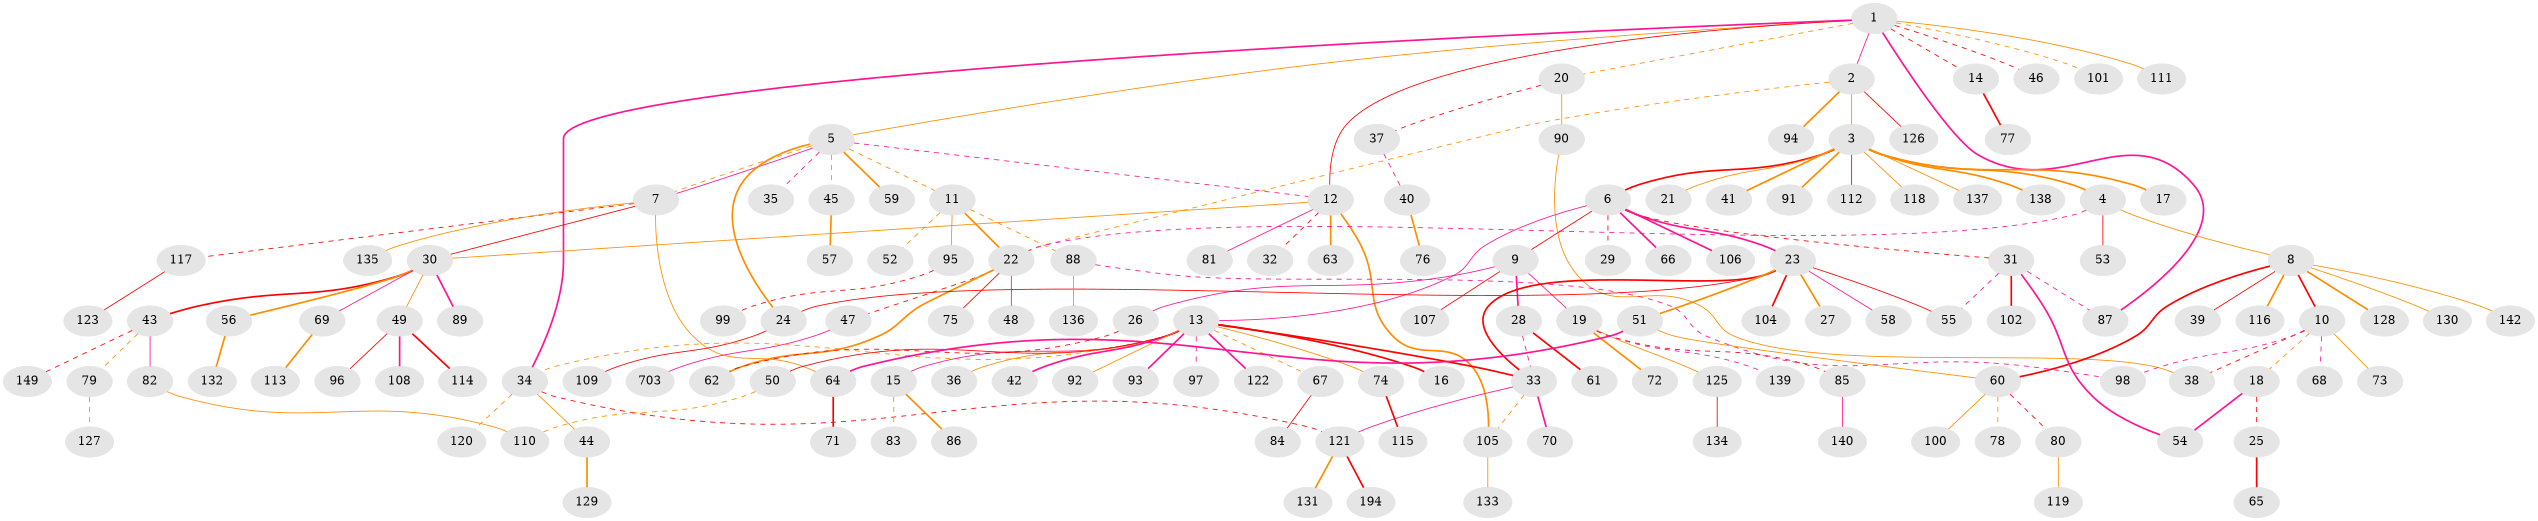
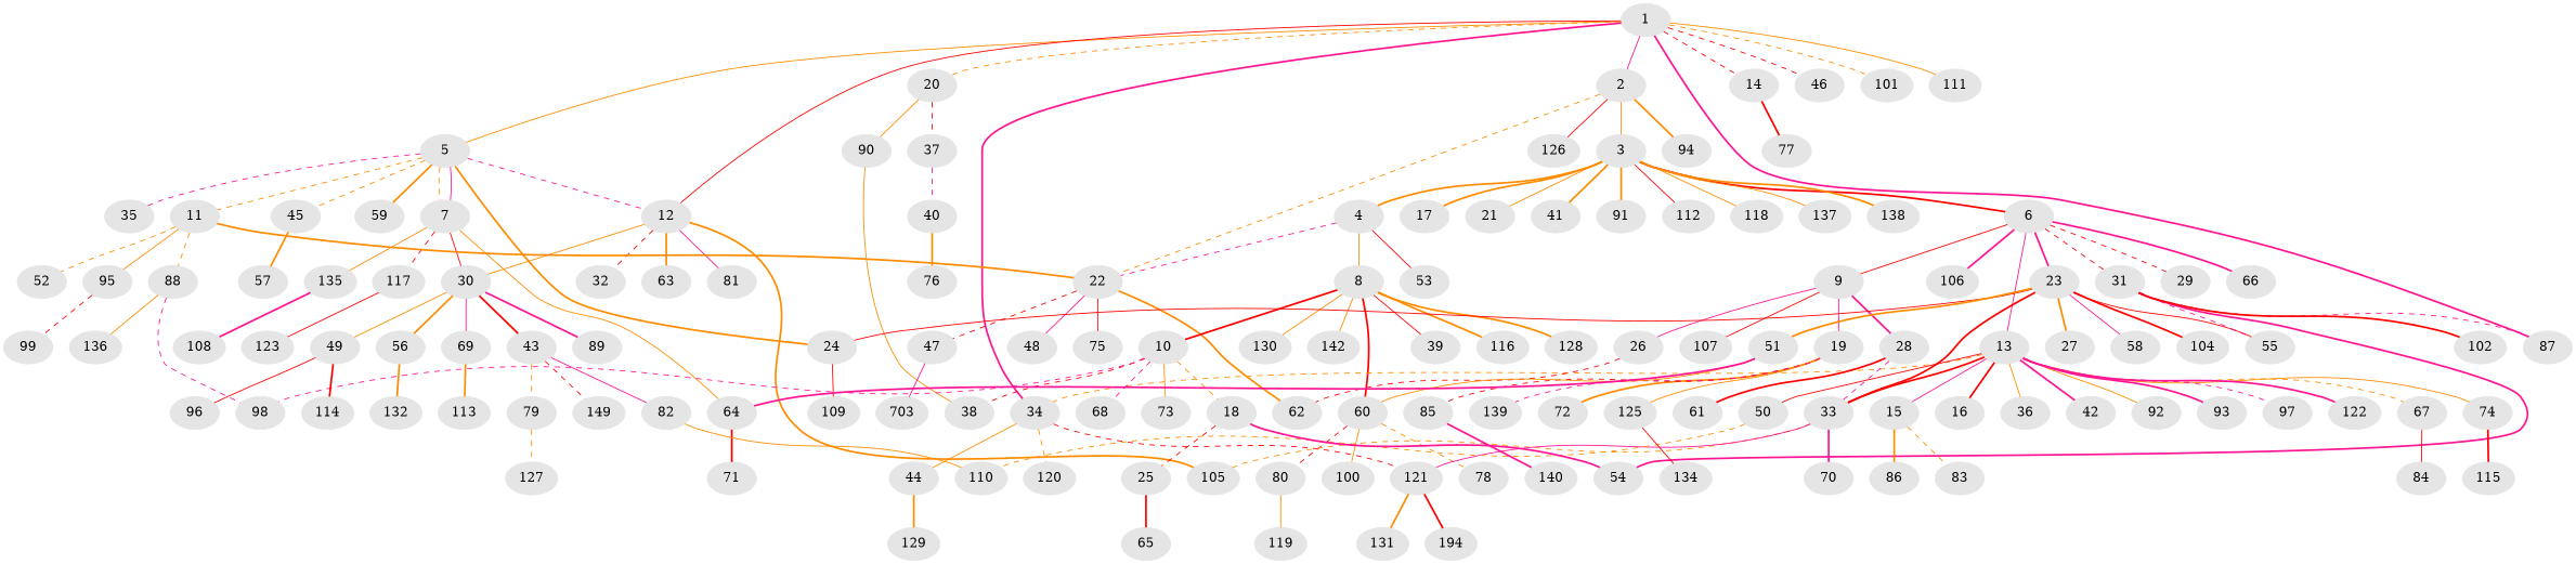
  graph {
    node [color=gray90 style=filled]
    edge [color=darkorange style=solid]
    1
    2
    5
    12
    14
    20
    34
    46
    87
    101
    111
    3
    22
    94
    126
    7
    11
    24
    35
    45
    59
    30
    32
    63
    81
    105
    77
    37
    90
    121
    44
    120
    4
    6
    17
    21
    41
    91
    112
    118
    137
    138
    47
    48
    62
    75
    8
    53
    9
    13
    23
    29
    31
    66
    106
    10
    39
    60
    116
    128
    130
    142
    64
    117
    135
    52
    88
    95
    109
    57
    19
    26
    28
    107
    15
    16
    33
    36
    42
    50
    67
    74
    92
    93
    97
    122
    27
    51
    55
    58
    104
    54
    102
    43
    49
    56
    69
    89
    71
    123
    38
    18
    68
    73
    98
    78
    80
    100
    72
    85
    125
    139
    61
    25
    136
    99
-   133
    83
    86
    70
    110
    84
    115
    65
    140
    134
    40
    n128 [label=703]
    79
    82
    n131 [label=149]
    96
    108
    114
    132
    113
    n137 [label=194]
    131
    129
    76
    127
    119
    1 -- 2 [color=deeppink]
    1 -- 5
    1 -- 12 [color=red]
    1 -- 14 [color=red style=dashed]
    1 -- 20 [style=dashed]
    1 -- 34 [color=deeppink style=bold]
    1 -- 46 [color=red style=dashed]
    1 -- 87 [color=deeppink style=bold]
    1 -- 101 [style=dashed]
    1 -- 111
    2 -- 3
    2 -- 22 [style=dashed]
    2 -- 94 [style=bold]
    2 -- 126 [color=red]
    5 -- 12 [color=deeppink style=dashed]
    5 -- 7 [style=dashed]
    5 -- 7 [color=deeppink]
    5 -- 11 [style=dashed]
    5 -- 24 [style=bold]
    5 -- 35 [color=deeppink style=dashed]
    5 -- 45 [style=dashed]
    5 -- 59 [style=bold]
    12 -- 30
    12 -- 32 [color=red style=dashed]
    12 -- 63 [style=bold]
    12 -- 81 [color=deeppink]
    12 -- 105 [style=bold]
    14 -- 77 [color=red style=bold]
    20 -- 37 [color=red style=dashed]
    20 -- 90
    34 -- 121 [color=red style=dashed]
    34 -- 44
    34 -- 120 [style=dashed]
    3 -- 4 [style=bold]
    3 -- 6 [color=red style=bold]
    3 -- 17 [style=bold]
    3 -- 21
    3 -- 41 [style=bold]
    3 -- 91 [style=bold]
    3 -- 112 [color=red]
    3 -- 118
    3 -- 137
    3 -- 138 [style=bold]
    22 -- 47 [color=red style=dashed]
    22 -- 48 [color=deeppink]
    22 -- 62 [style=bold]
    22 -- 75 [color=red]
    7 -- 30 [color=red]
    7 -- 64
    7 -- 117 [color=red style=dashed]
    7 -- 135
    11 -- 22 [style=bold]
    11 -- 52 [style=dashed]
    11 -- 88 [style=dashed]
    11 -- 95
    24 -- 109 [color=red]
    45 -- 57 [style=bold]
    30 -- 43 [color=red style=bold]
    30 -- 49
    30 -- 56 [style=bold]
    30 -- 69 [color=deeppink]
    30 -- 89 [color=deeppink style=bold]
-   105 -- 133
    37 -- 40 [color=deeppink style=dashed]
    90 -- 38
    121 -- n137 [color=red style=bold]
    121 -- 131 [style=bold]
    44 -- 129 [style=bold]
    4 -- 22 [color=deeppink style=dashed]
    4 -- 8
    4 -- 53 [color=red]
    6 -- 9 [color=red]
    6 -- 13 [color=deeppink]
    6 -- 23 [color=deeppink style=bold]
    6 -- 29 [color=red style=dashed]
    6 -- 31 [color=red style=dashed]
    6 -- 66 [color=deeppink style=bold]
    6 -- 106 [color=deeppink style=bold]
    47 -- n128 [color=deeppink]
    8 -- 10 [color=red style=bold]
    8 -- 39 [color=red]
    8 -- 60 [color=red style=bold]
    8 -- 116 [style=bold]
    8 -- 128 [style=bold]
    8 -- 130
    8 -- 142
    9 -- 19 [color=deeppink]
    9 -- 26 [color=deeppink]
    9 -- 28 [color=deeppink style=bold]
    9 -- 107 [color=red]
    13 -- 34 [style=dashed]
    13 -- 15 [color=deeppink]
    13 -- 16 [color=red style=bold]
    13 -- 33 [color=red style=bold]
    13 -- 36
    13 -- 42 [color=deeppink style=bold]
    13 -- 50 [color=red]
    13 -- 67 [style=dashed]
    13 -- 74
    13 -- 92
    13 -- 93 [color=deeppink style=bold]
    13 -- 97 [color=deeppink style=dashed]
    13 -- 122 [color=deeppink style=bold]
    23 -- 24 [color=red]
    23 -- 33 [color=red style=bold]
    23 -- 27 [style=bold]
    23 -- 51 [style=bold]
    23 -- 55 [color=red]
    23 -- 58 [color=deeppink]
    23 -- 104 [color=red style=bold]
    31 -- 87 [color=deeppink style=dashed]
    31 -- 55 [color=deeppink style=dashed]
    31 -- 54 [color=deeppink style=bold]
    31 -- 102 [color=red style=bold]
    10 -- 38 [color=red style=dashed]
    10 -- 18 [style=dashed]
    10 -- 68 [color=deeppink style=dashed]
    10 -- 73
    10 -- 98 [color=deeppink style=dashed]
    60 -- 78 [style=dashed]
    60 -- 80 [color=red style=dashed]
    60 -- 100
    64 -- 71 [color=red style=bold]
    117 -- 123 [color=red]
    88 -- 98 [color=deeppink style=dashed]
    88 -- 136
    95 -- 99 [color=red style=dashed]
    19 -- 72 [style=bold]
    19 -- 85 [color=red style=dashed]
    19 -- 125
    19 -- 139 [color=deeppink style=dashed]
    26 -- 62 [color=red style=dashed]
    28 -- 33 [color=deeppink style=dashed]
    28 -- 61 [color=red style=bold]
    15 -- 83 [style=dashed]
    15 -- 86 [style=bold]
    33 -- 105 [style=dashed]
    33 -- 121 [color=deeppink]
    33 -- 70 [color=deeppink style=bold]
    50 -- 110 [style=dashed]
    67 -- 84 [color=red]
    74 -- 115 [color=red style=bold]
    51 -- 60
    51 -- 64 [color=deeppink style=bold]
    43 -- 79 [style=dashed]
    43 -- 82 [color=deeppink]
    43 -- n131 [color=red style=dashed]
    49 -- 96 [color=red]
-   49 -- 108 [color=deeppink style=bold]
+   135 -- 108 [color=deeppink style=bold]
    49 -- 114 [color=red style=bold]
    56 -- 132 [style=bold]
    69 -- 113 [style=bold]
    18 -- 54 [color=deeppink style=bold]
    18 -- 25 [color=red style=dashed]
    80 -- 119
-   85 -- 140 [color=deeppink]
+   85 -- 140 [color=deeppink style=bold]
    125 -- 134 [color=red]
    25 -- 65 [color=red style=bold]
    40 -- 76 [style=bold]
    79 -- 127 [style=dashed]
    82 -- 110
  }
